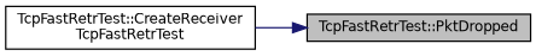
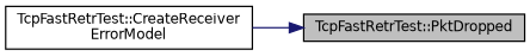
  digraph {
    rankdir=RL
    node [color=black fontname=Helvetica fontsize=10 shape=record style=filled]
    n1 [fillcolor=grey75 fontcolor=black height=0.2 label="TcpFastRetrTest::PktDropped" width=0.4]
-   n2 [fillcolor=white height=0.2 label="TcpFastRetrTest::CreateReceiver\lTcpFastRetrTest" width=0.4]
+   n2 [fillcolor=white height=0.2 label="TcpFastRetrTest::CreateReceiver\lErrorModel" width=0.4]
    n1 -> n2 [color=midnightblue dir=back fontname=Helvetica fontsize=10 labelfontname=Helvetica labelfontsize=10 style=solid]
  }
